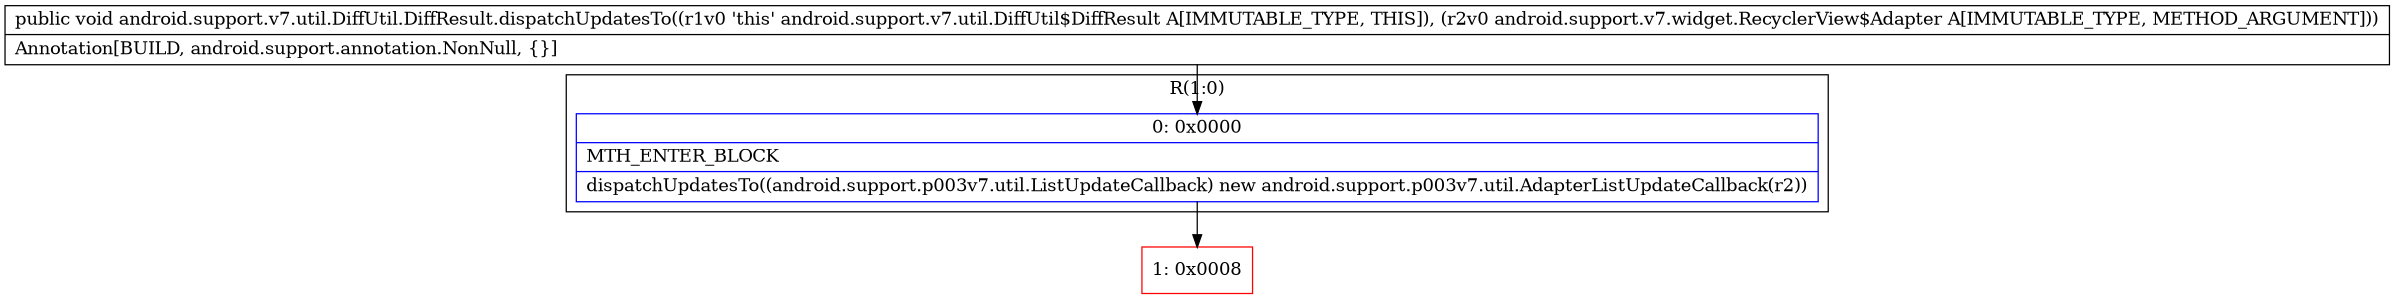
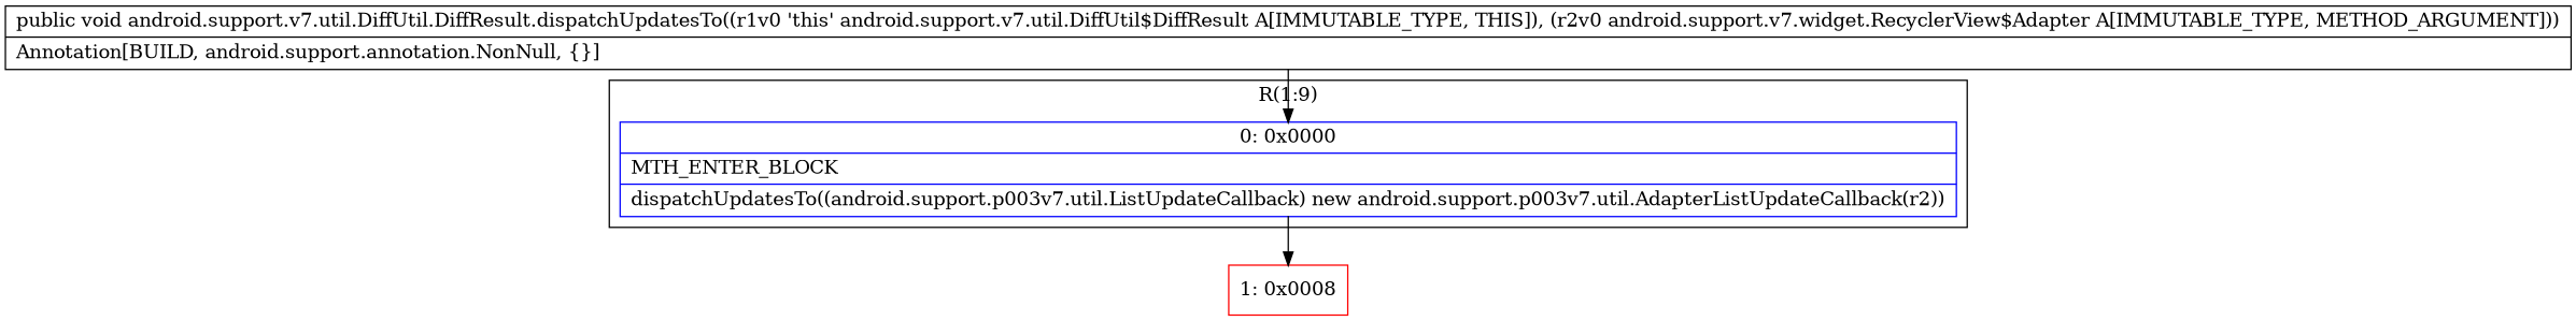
  digraph {
    node [shape=record]
    n1 [color=blue label="{0\:\ 0x0000|MTH_ENTER_BLOCK\l|dispatchUpdatesTo((android.support.p003v7.util.ListUpdateCallback) new android.support.p003v7.util.AdapterListUpdateCallback(r2))\l}"]
    n2 [color=red label="{1\:\ 0x0008}"]
    n3 [label="{public void android.support.v7.util.DiffUtil.DiffResult.dispatchUpdatesTo((r1v0 'this' android.support.v7.util.DiffUtil$DiffResult A[IMMUTABLE_TYPE, THIS]), (r2v0 android.support.v7.widget.RecyclerView$Adapter A[IMMUTABLE_TYPE, METHOD_ARGUMENT]))  | Annotation[BUILD, android.support.annotation.NonNull, \{\}]\l}"]
    subgraph cluster_1 {
-     label="R(1:0)"
+     label="R(1:9)"
      n1
    }
    n1 -> n2
    n3 -> n1
  }
